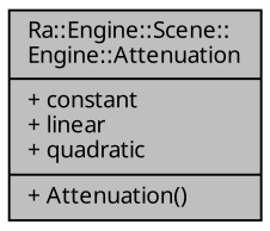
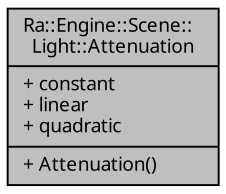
  digraph {
    fontname="Noto Sans"
-   n1 [color=black fillcolor=grey75 fontcolor=black fontname="Noto Sans" fontsize=10 height=0.2 label="{Ra::Engine::Scene::\lEngine::Attenuation\n|+ constant\l+ linear\l+ quadratic\l|+ Attenuation()\l}" shape=record style=filled width=0.4]
+   n1 [color=black fillcolor=grey75 fontcolor=black fontname="Noto Sans" fontsize=10 height=0.2 label="{Ra::Engine::Scene::\lLight::Attenuation\n|+ constant\l+ linear\l+ quadratic\l|+ Attenuation()\l}" shape=record style=filled width=0.4]
  }
